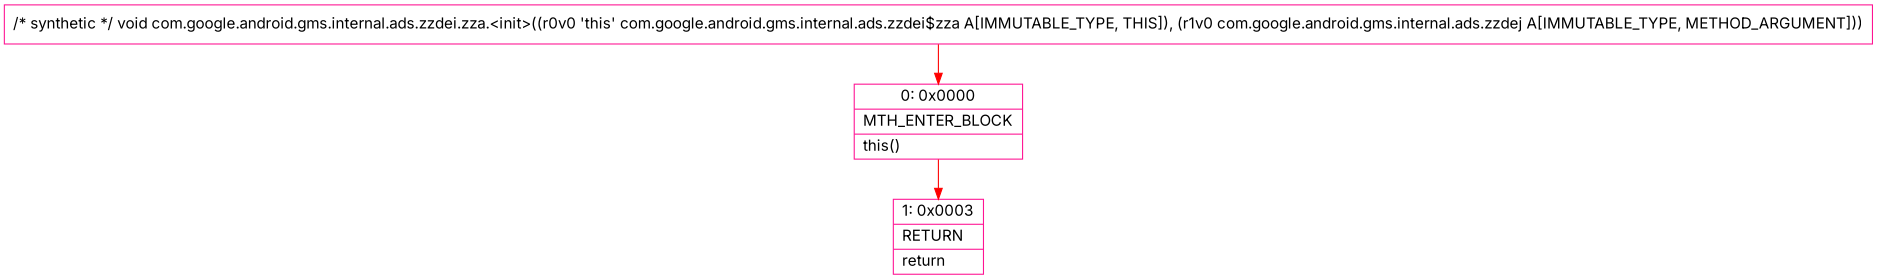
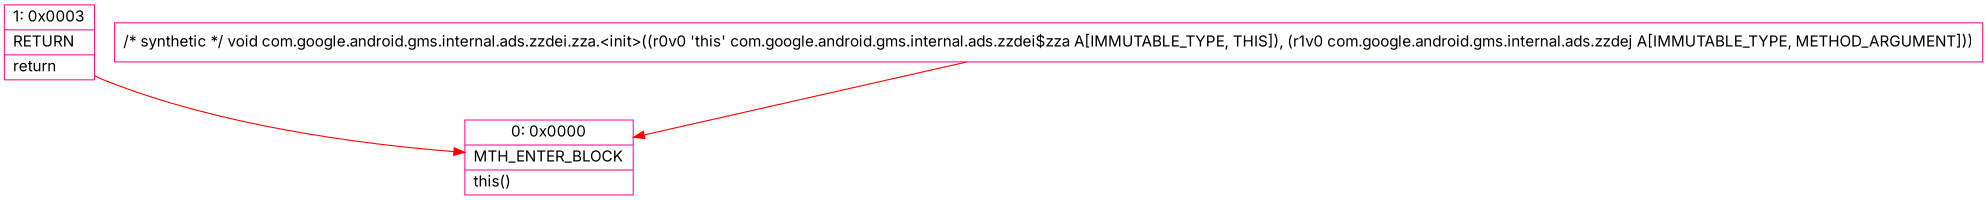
  digraph {
    fontname=Inter
    node [shape=record color=deeppink fontname=Inter]
    edge [color=red style=solid fontname=Inter]
    n1 [label="{0\:\ 0x0000|MTH_ENTER_BLOCK\l|this()\l}"]
    n2 [label="{1\:\ 0x0003|RETURN\l|return\l}"]
    n3 [label="{\/* synthetic *\/ void com.google.android.gms.internal.ads.zzdei.zza.\<init\>((r0v0 'this' com.google.android.gms.internal.ads.zzdei$zza A[IMMUTABLE_TYPE, THIS]), (r1v0 com.google.android.gms.internal.ads.zzdej A[IMMUTABLE_TYPE, METHOD_ARGUMENT])) }"]
-   n1 -> n2
+   n2 -> n1
    n3 -> n1
  }
